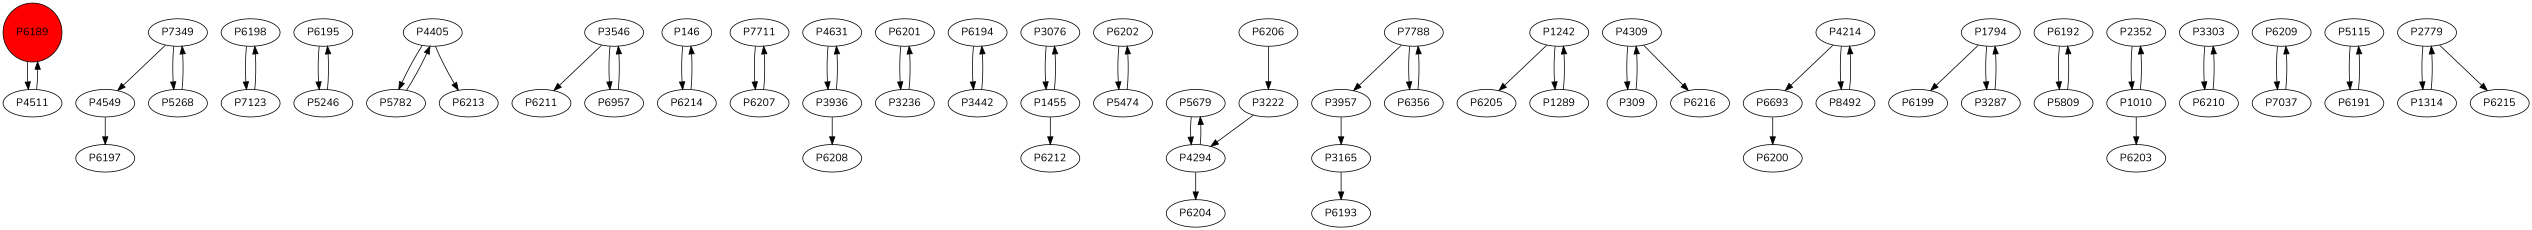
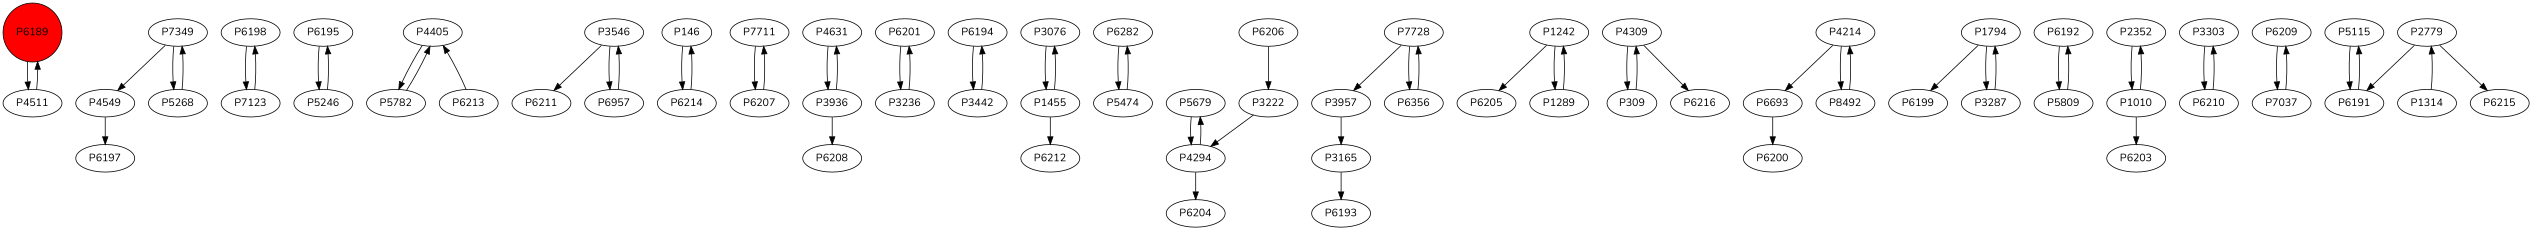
  digraph {
    fontname=Nunito
    node [fontname=Nunito]
    edge [fontname=Nunito]
    P6189 [fillcolor=red shape=circle style=filled]
    P4511
    P4549
    P6197
    P6198
    P7123
    P6195
    P5246
    P4405
    P5782
    P6213
    P7349
    P5268
    P3546
    P6211
    P6957
    n17 [label=P146]
    P6214
    P7711
    P6207
    n21 [label=P4631]
    P3936
    P6208
    P6201
    P3236
    P6194
    P3442
    n28 [label=P3076]
    P1455
    P6212
-   P6202
+   P6202 [label=P6282]
    P5474
    P5679
    P4294
    P6204
    P3222
    P6206
    P3165
    P6193
    P1242
    P6205
    n42 [label=P1289]
    P4309
    P309
    P6216
    P6693
    P6200
-   P7788
+   P7788 [label=P7728]
    P3957
    P6356
    P1794
    P6199
    n53 [label=P3287]
    P6192
    P5809
    P4214
    n57 [label=P8492]
    P2352
    P1010
    P6203
    P3303
    P6210
    P6209
    P7037
    P5115
    P6191
    n67 [label=P2779]
    P1314
    P6215
    P6189 -> P4511
    P4511 -> P6189
    P4549 -> P6197
    P6198 -> P7123
    P7123 -> P6198
    P6195 -> P5246
    P5246 -> P6195
    P4405 -> P5782
-   P4405 -> P6213
+   P6213 -> P4405
    P5782 -> P4405
    P7349 -> P4549
    P7349 -> P5268
    P5268 -> P7349
    P3546 -> P6211
    P3546 -> P6957
    P6957 -> P3546
    n17 -> P6214
    P6214 -> n17
    P7711 -> P6207
    P6207 -> P7711
    n21 -> P3936
    P3936 -> n21
    P3936 -> P6208
    P6201 -> P3236
    P3236 -> P6201
    P6194 -> P3442
    P3442 -> P6194
    n28 -> P1455
    P1455 -> n28
    P1455 -> P6212
    P6202 -> P5474
    P5474 -> P6202
    P5679 -> P4294
    P4294 -> P5679
    P4294 -> P6204
    P3222 -> P4294
    P6206 -> P3222
    P3165 -> P6193
    P1242 -> P6205
    P1242 -> n42
    n42 -> P1242
    P4309 -> P309
    P4309 -> P6216
    P309 -> P4309
    P6693 -> P6200
    P7788 -> P3957
    P7788 -> P6356
    P3957 -> P3165
    P6356 -> P7788
    P1794 -> P6199
    P1794 -> n53
    n53 -> P1794
    P6192 -> P5809
    P5809 -> P6192
    P4214 -> P6693
    P4214 -> n57
    n57 -> P4214
    P2352 -> P1010
    P1010 -> P2352
    P1010 -> P6203
    P3303 -> P6210
    P6210 -> P3303
    P6209 -> P7037
    P7037 -> P6209
    P5115 -> P6191
    P6191 -> P5115
-   n67 -> P1314
+   n67 -> P6191
    n67 -> P6215
    P1314 -> n67
  }
